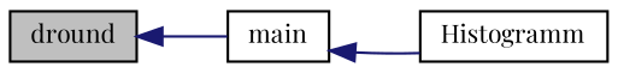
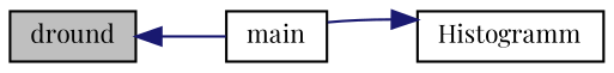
  digraph {
    fontname="Playfair Display"
    rankdir=LR
    node [color=black fillcolor=white fontname="Playfair Display" fontsize=10 shape=record style=filled]
    edge [color=midnightblue dir=back fontname="Playfair Display" fontsize=10 labelfontname=Helvetica labelfontsize=10 style=solid]
    n1 [fillcolor=grey75 fontcolor=black height=0.2 label=dround width=0.4]
    n2 [height=0.2 label=main width=0.4]
    n3 [height=0.2 label=Histogramm width=0.4]
    n1 -> n2
-   n2 -> n3
+   n3 -> n2
  }
